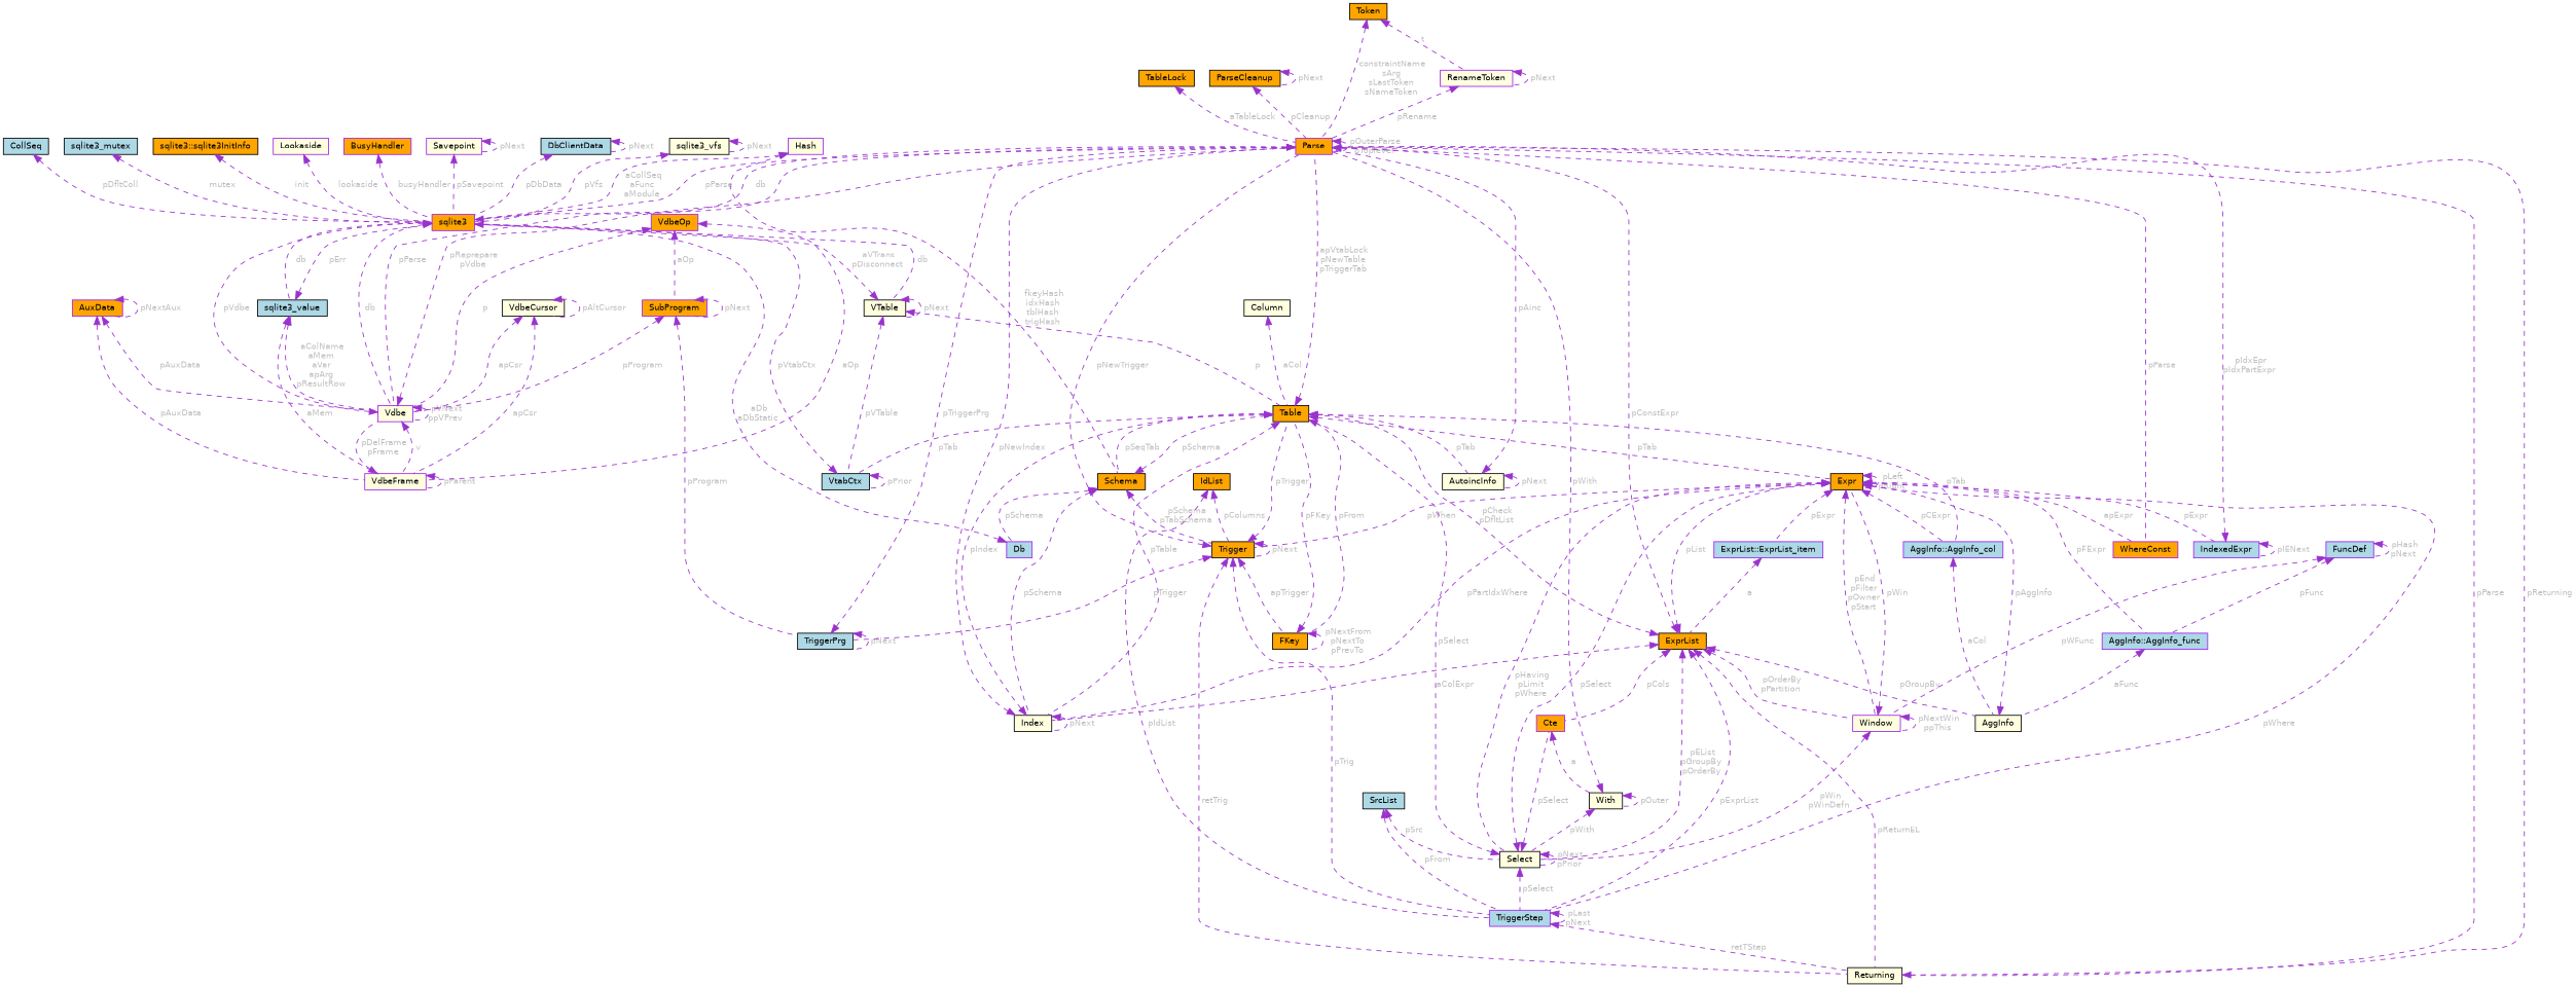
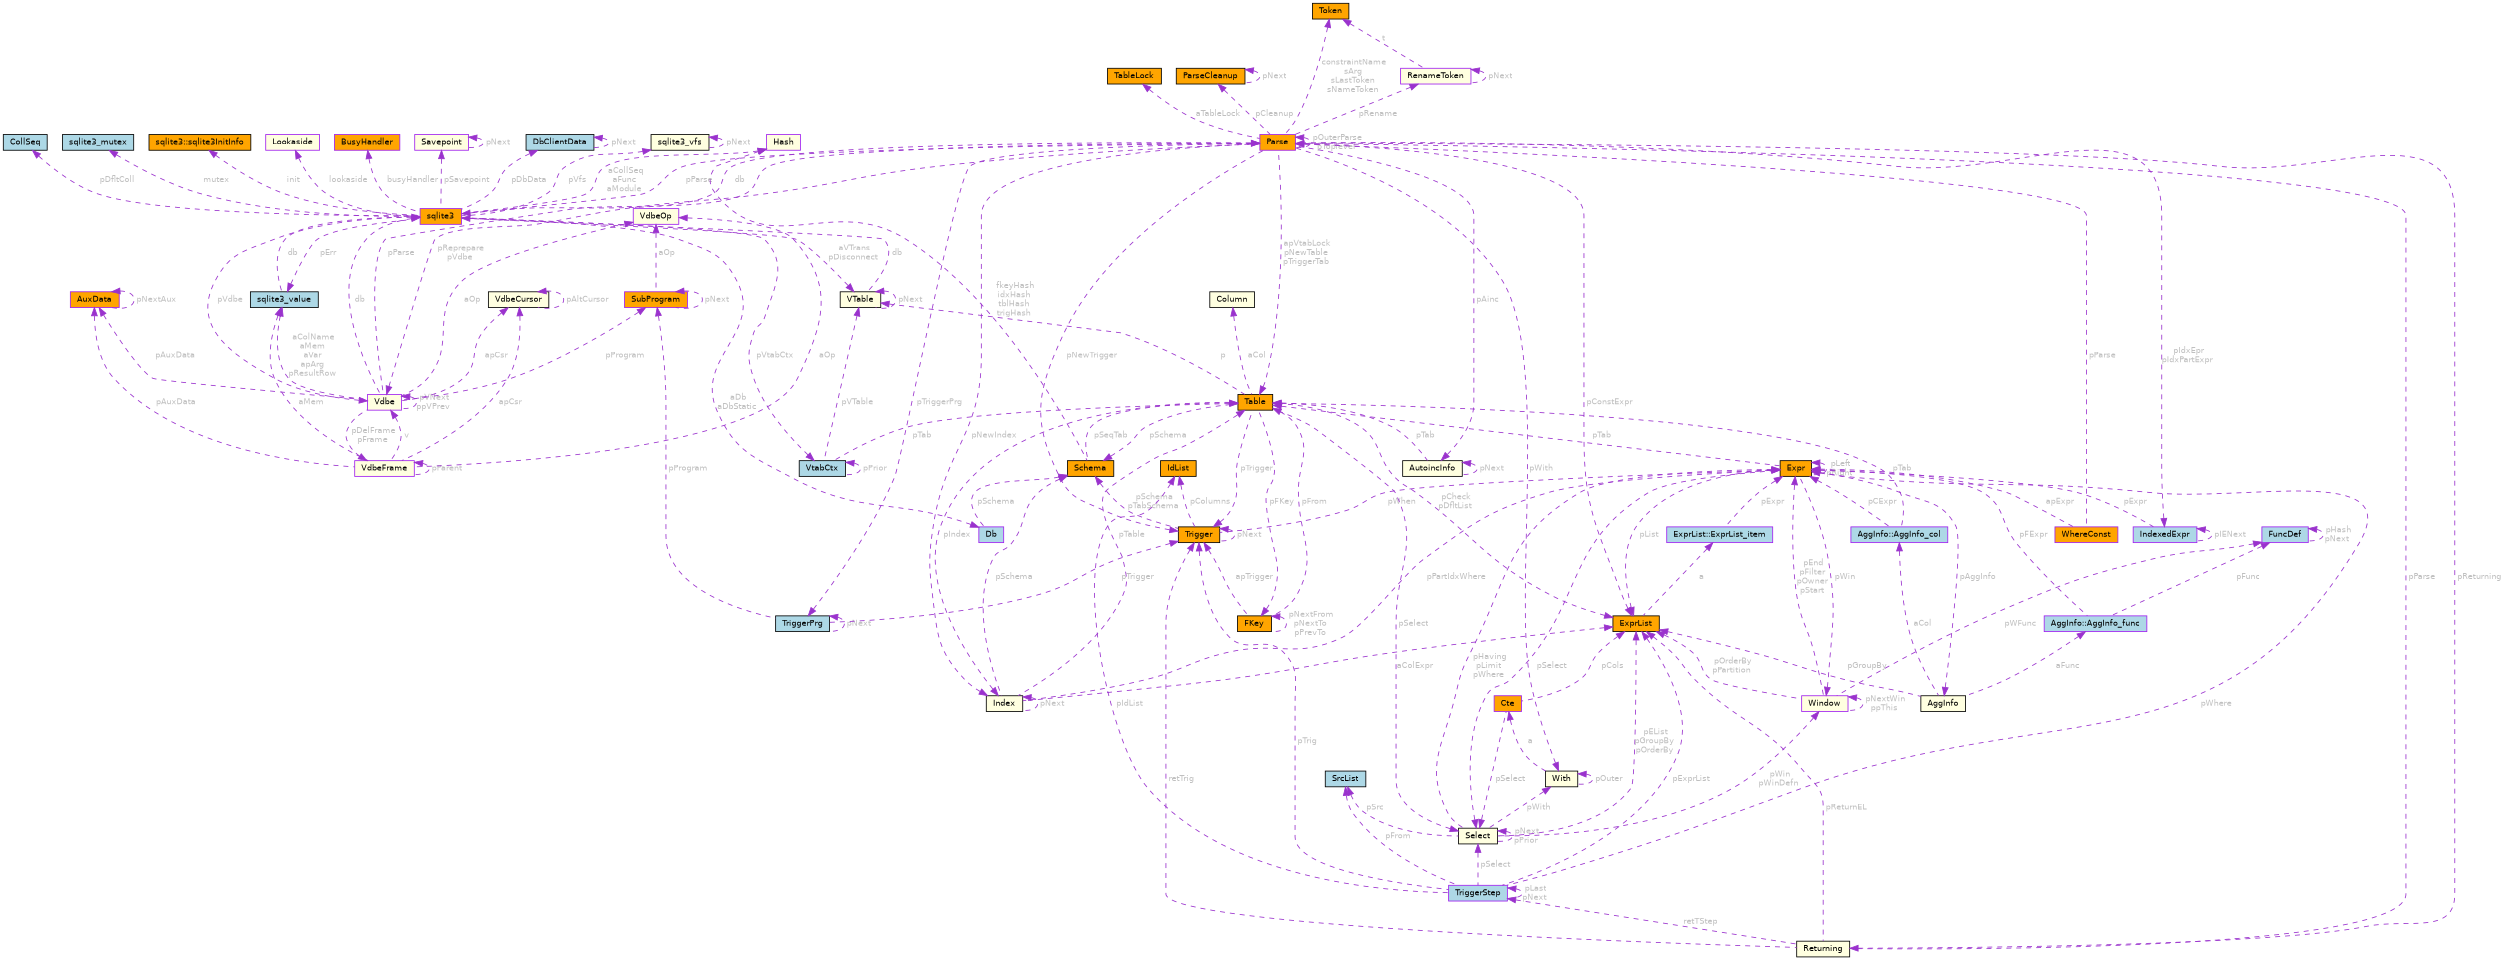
  digraph {
    node [color=black fillcolor=orange fontname=Helvetica fontsize=10 shape=box style=filled]
    edge [color=darkorchid3 dir=back fontcolor=grey fontname=Helvetica fontsize=10 labelfontname=Helvetica labelfontsize=10 style=dashed]
    n1 [color=purple fontcolor=black height=0.2 label=WhereConst width=0.4]
    n2 [color=purple height=0.2 label=Parse width=0.4]
    n3 [color=purple height=0.2 label=sqlite3 width=0.4]
    n4 [color=purple fillcolor=lightyellow height=0.2 label=Vdbe width=0.4]
    n5 [fillcolor=lightyellow height=0.2 label=Returning width=0.4]
    n6 [fillcolor=lightblue height=0.2 label=sqlite3_value width=0.4]
    n7 [fillcolor=lightyellow height=0.2 label=VTable width=0.4]
    n8 [color=purple fillcolor=lightyellow height=0.2 label=VdbeFrame width=0.4]
    n9 [height=0.2 label=Table width=0.4]
    n10 [fillcolor=lightblue height=0.2 label=VtabCtx width=0.4]
    n11 [fillcolor=lightyellow height=0.2 label=sqlite3_vfs width=0.4]
    n12 [fillcolor=lightyellow height=0.2 label=VdbeCursor width=0.4]
-   n13 [color=purple height=0.2 label=VdbeOp width=0.4]
+   n13 [color=purple fillcolor=lightyellow height=0.2 label=VdbeOp width=0.4]
    n14 [color=purple height=0.2 label=SubProgram width=0.4]
    n15 [fillcolor=lightblue height=0.2 label=TriggerPrg width=0.4]
    n16 [color=purple height=0.2 label=AuxData width=0.4]
    n17 [fillcolor=lightblue height=0.2 label=CollSeq width=0.4]
    n18 [fillcolor=lightblue height=0.2 label=sqlite3_mutex width=0.4]
    n19 [color=purple fillcolor=lightblue height=0.2 label=Db width=0.4]
    n20 [height=0.2 label=Schema width=0.4]
    n21 [fillcolor=lightyellow height=0.2 label=Index width=0.4]
    n22 [height=0.2 label=Trigger width=0.4]
    n23 [height=0.2 label=Expr width=0.4]
    n24 [color=purple fillcolor=lightblue height=0.2 label="AggInfo::AggInfo_col" width=0.4]
    n25 [height=0.2 label=FKey width=0.4]
    n26 [fillcolor=lightyellow height=0.2 label=AutoincInfo width=0.4]
    n27 [color=purple fillcolor=lightblue height=0.2 label=TriggerStep width=0.4]
    n28 [color=purple fillcolor=lightyellow height=0.2 label=Hash width=0.4]
    n29 [color=purple fillcolor=lightblue height=0.2 label="ExprList::ExprList_item" width=0.4]
    n30 [fillcolor=lightyellow height=0.2 label=Select width=0.4]
    n31 [color=purple fillcolor=lightyellow height=0.2 label=Window width=0.4]
    n32 [color=purple fillcolor=lightblue height=0.2 label="AggInfo::AggInfo_func" width=0.4]
    n33 [color=purple fillcolor=lightblue height=0.2 label=IndexedExpr width=0.4]
    n34 [fillcolor=lightyellow height=0.2 label=AggInfo width=0.4]
    n35 [fillcolor=lightyellow height=0.2 label=Column width=0.4]
    n36 [height=0.2 label=ExprList width=0.4]
    n37 [color=purple height=0.2 label=Cte width=0.4]
    n38 [fillcolor=lightyellow height=0.2 label=With width=0.4]
    n39 [fillcolor=lightblue height=0.2 label=SrcList width=0.4]
    n40 [color=purple fillcolor=lightblue height=0.2 label=FuncDef width=0.4]
    n41 [height=0.2 label=IdList width=0.4]
    n42 [height=0.2 label="sqlite3::sqlite3InitInfo" width=0.4]
    n43 [color=purple fillcolor=lightyellow height=0.2 label=Lookaside width=0.4]
    n44 [color=purple height=0.2 label=BusyHandler width=0.4]
    n45 [color=purple fillcolor=lightyellow height=0.2 label=Savepoint width=0.4]
    n46 [fillcolor=lightblue height=0.2 label=DbClientData width=0.4]
    n47 [height=0.2 label=TableLock width=0.4]
    n48 [height=0.2 label=ParseCleanup width=0.4]
    n49 [height=0.2 label=Token width=0.4]
    n50 [color=purple fillcolor=lightyellow height=0.2 label=RenameToken width=0.4]
    n2 -> n1 [label=" pParse"]
    n2 -> n2 [label=" pOuterParse\npToplevel"]
    n2 -> n3 [label=" pParse"]
    n2 -> n4 [label=" pParse"]
    n2 -> n5 [label=" pParse"]
    n3 -> n2 [label=" db"]
    n3 -> n4 [label=" db"]
    n3 -> n6 [label=" db"]
    n3 -> n7 [label=" db"]
    n4 -> n2 [label=" pReprepare\npVdbe"]
    n4 -> n3 [label=" pVdbe"]
    n4 -> n4 [label=" pVNext\nppVPrev"]
    n4 -> n8 [label=" v"]
    n5 -> n2 [label=" pReturning"]
    n6 -> n3 [label=" pErr"]
    n6 -> n4 [label=" aColName\naMem\naVar\napArg\npResultRow"]
    n6 -> n8 [label=" aMem"]
    n7 -> n3 [label=" aVTrans\npDisconnect"]
    n7 -> n7 [label=" pNext"]
    n7 -> n9 [label=" p"]
    n7 -> n10 [label=" pVTable"]
    n8 -> n4 [label=" pDelFrame\npFrame"]
    n8 -> n8 [label=" pParent"]
    n9 -> n2 [label=" apVtabLock\npNewTable\npTriggerTab"]
    n9 -> n10 [label=" pTab"]
    n9 -> n20 [label=" pSeqTab"]
    n9 -> n21 [label=" pTable"]
    n9 -> n23 [label=" pTab"]
    n9 -> n24 [label=" pTab"]
    n9 -> n25 [label=" pFrom"]
    n9 -> n26 [label=" pTab"]
    n10 -> n3 [label=" pVtabCtx"]
    n10 -> n10 [label=" pPrior"]
    n11 -> n3 [label=" pVfs"]
    n11 -> n11 [label=" pNext"]
    n12 -> n4 [label=" apCsr"]
    n12 -> n8 [label=" apCsr"]
    n12 -> n12 [label=" pAltCursor"]
-   n13 -> n4 [label=" p"]
+   n13 -> n4 [label=" aOp"]
    n13 -> n8 [label=" aOp"]
    n13 -> n14 [label=" aOp"]
    n14 -> n4 [label=" pProgram"]
    n14 -> n14 [label=" pNext"]
    n14 -> n15 [label=" pProgram"]
    n15 -> n2 [label=" pTriggerPrg"]
    n15 -> n15 [label=" pNext"]
    n16 -> n4 [label=" pAuxData"]
    n16 -> n8 [label=" pAuxData"]
    n16 -> n16 [label=" pNextAux"]
    n17 -> n3 [label=" pDfltColl"]
    n18 -> n3 [label=" mutex"]
    n19 -> n3 [label=" aDb\naDbStatic"]
    n20 -> n9 [label=" pSchema"]
    n20 -> n19 [label=" pSchema"]
    n20 -> n21 [label=" pSchema"]
    n20 -> n22 [label=" pSchema\npTabSchema"]
    n21 -> n2 [label=" pNewIndex"]
    n21 -> n9 [label=" pIndex"]
    n21 -> n21 [label=" pNext"]
    n22 -> n2 [label=" pNewTrigger"]
    n22 -> n5 [label=" retTrig"]
    n22 -> n9 [label=" pTrigger"]
    n22 -> n15 [label=" pTrigger"]
    n22 -> n22 [label=" pNext"]
    n22 -> n25 [label=" apTrigger"]
    n22 -> n27 [label=" pTrig"]
    n23 -> n1 [label=" apExpr"]
    n23 -> n21 [label=" pPartIdxWhere"]
    n23 -> n22 [label=" pWhen"]
    n23 -> n23 [label=" pLeft\npRight"]
    n23 -> n24 [label=" pCExpr"]
    n23 -> n27 [label=" pWhere"]
    n23 -> n29 [label=" pExpr"]
    n23 -> n30 [label=" pHaving\npLimit\npWhere"]
    n23 -> n31 [label=" pEnd\npFilter\npOwner\npStart"]
    n23 -> n32 [label=" pFExpr"]
    n23 -> n33 [label=" pExpr"]
    n24 -> n34 [label=" aCol"]
    n25 -> n9 [label=" pFKey"]
    n25 -> n25 [label=" pNextFrom\npNextTo\npPrevTo"]
    n26 -> n2 [label=" pAinc"]
    n26 -> n26 [label=" pNext"]
    n27 -> n5 [label=" retTStep"]
    n27 -> n27 [label=" pLast\npNext"]
    n28 -> n3 [label=" aCollSeq\naFunc\naModule"]
    n28 -> n20 [label=" fkeyHash\nidxHash\ntblHash\ntrigHash"]
    n29 -> n36 [label=" a"]
    n30 -> n9 [label=" pSelect"]
    n30 -> n23 [label=" pSelect"]
    n30 -> n27 [label=" pSelect"]
    n30 -> n30 [label=" pNext\npPrior"]
    n30 -> n37 [label=" pSelect"]
    n31 -> n23 [label=" pWin"]
    n31 -> n30 [label=" pWin\npWinDefn"]
    n31 -> n31 [label=" pNextWin\nppThis"]
    n32 -> n34 [label=" aFunc"]
    n33 -> n2 [label=" pIdxEpr\npIdxPartExpr"]
    n33 -> n33 [label=" pIENext"]
    n34 -> n23 [label=" pAggInfo"]
    n35 -> n9 [label=" aCol"]
    n36 -> n2 [label=" pConstExpr"]
    n36 -> n5 [label=" pReturnEL"]
    n36 -> n9 [label=" pCheck\npDfltList"]
    n36 -> n21 [label=" aColExpr"]
    n36 -> n23 [label=" pList"]
    n36 -> n27 [label=" pExprList"]
    n36 -> n30 [label=" pEList\npGroupBy\npOrderBy"]
    n36 -> n31 [label=" pOrderBy\npPartition"]
    n36 -> n34 [label=" pGroupBy"]
    n36 -> n37 [label=" pCols"]
    n37 -> n38 [label=" a"]
    n38 -> n2 [label=" pWith"]
    n38 -> n30 [label=" pWith"]
    n38 -> n38 [label=" pOuter"]
    n39 -> n27 [label=" pFrom"]
    n39 -> n30 [label=" pSrc"]
    n40 -> n31 [label=" pWFunc"]
    n40 -> n32 [label=" pFunc"]
    n40 -> n40 [label=" pHash\npNext"]
    n41 -> n22 [label=" pColumns"]
    n41 -> n27 [label=" pIdList"]
    n42 -> n3 [label=" init"]
    n43 -> n3 [label=" lookaside"]
    n44 -> n3 [label=" busyHandler"]
    n45 -> n3 [label=" pSavepoint"]
    n45 -> n45 [label=" pNext"]
    n46 -> n3 [label=" pDbData"]
    n46 -> n46 [label=" pNext"]
    n47 -> n2 [label=" aTableLock"]
    n48 -> n2 [label=" pCleanup"]
    n48 -> n48 [label=" pNext"]
    n49 -> n2 [label=" constraintName\nsArg\nsLastToken\nsNameToken"]
    n49 -> n50 [label=" t"]
    n50 -> n2 [label=" pRename"]
    n50 -> n50 [label=" pNext"]
  }
